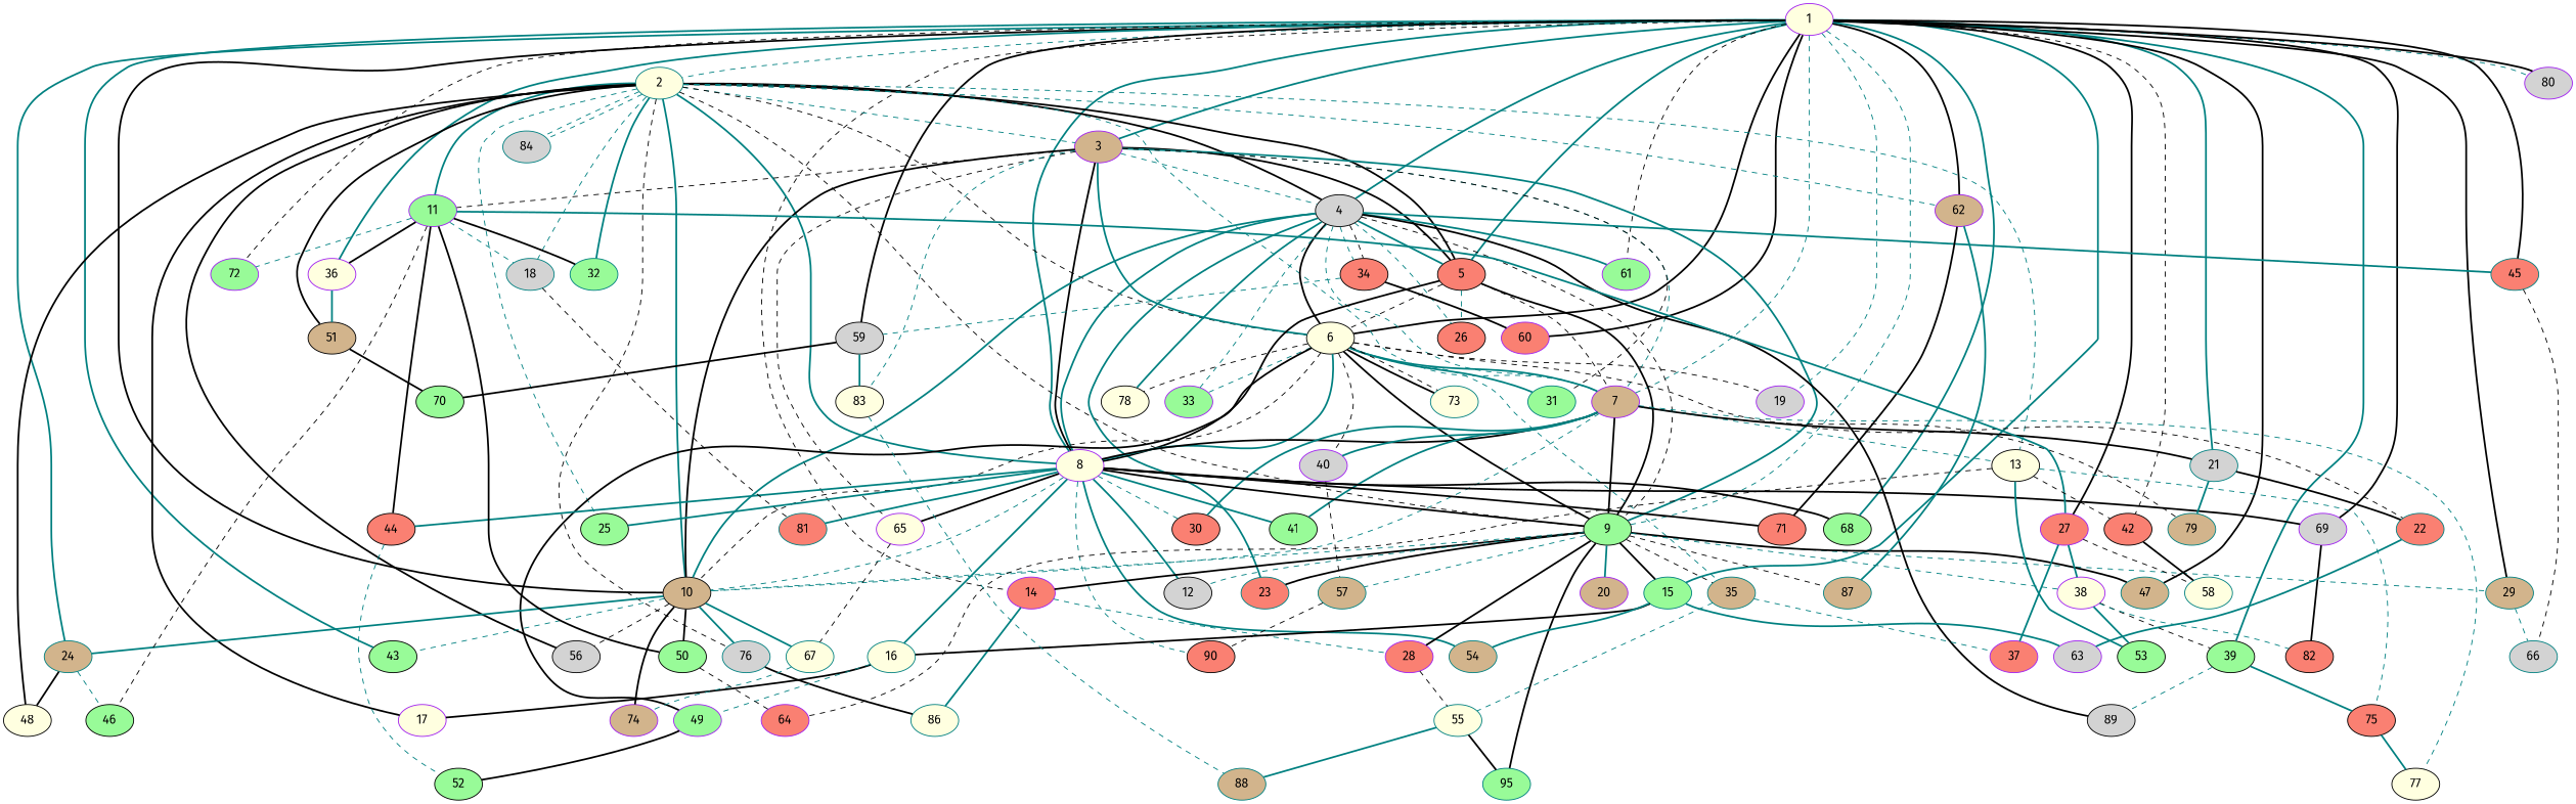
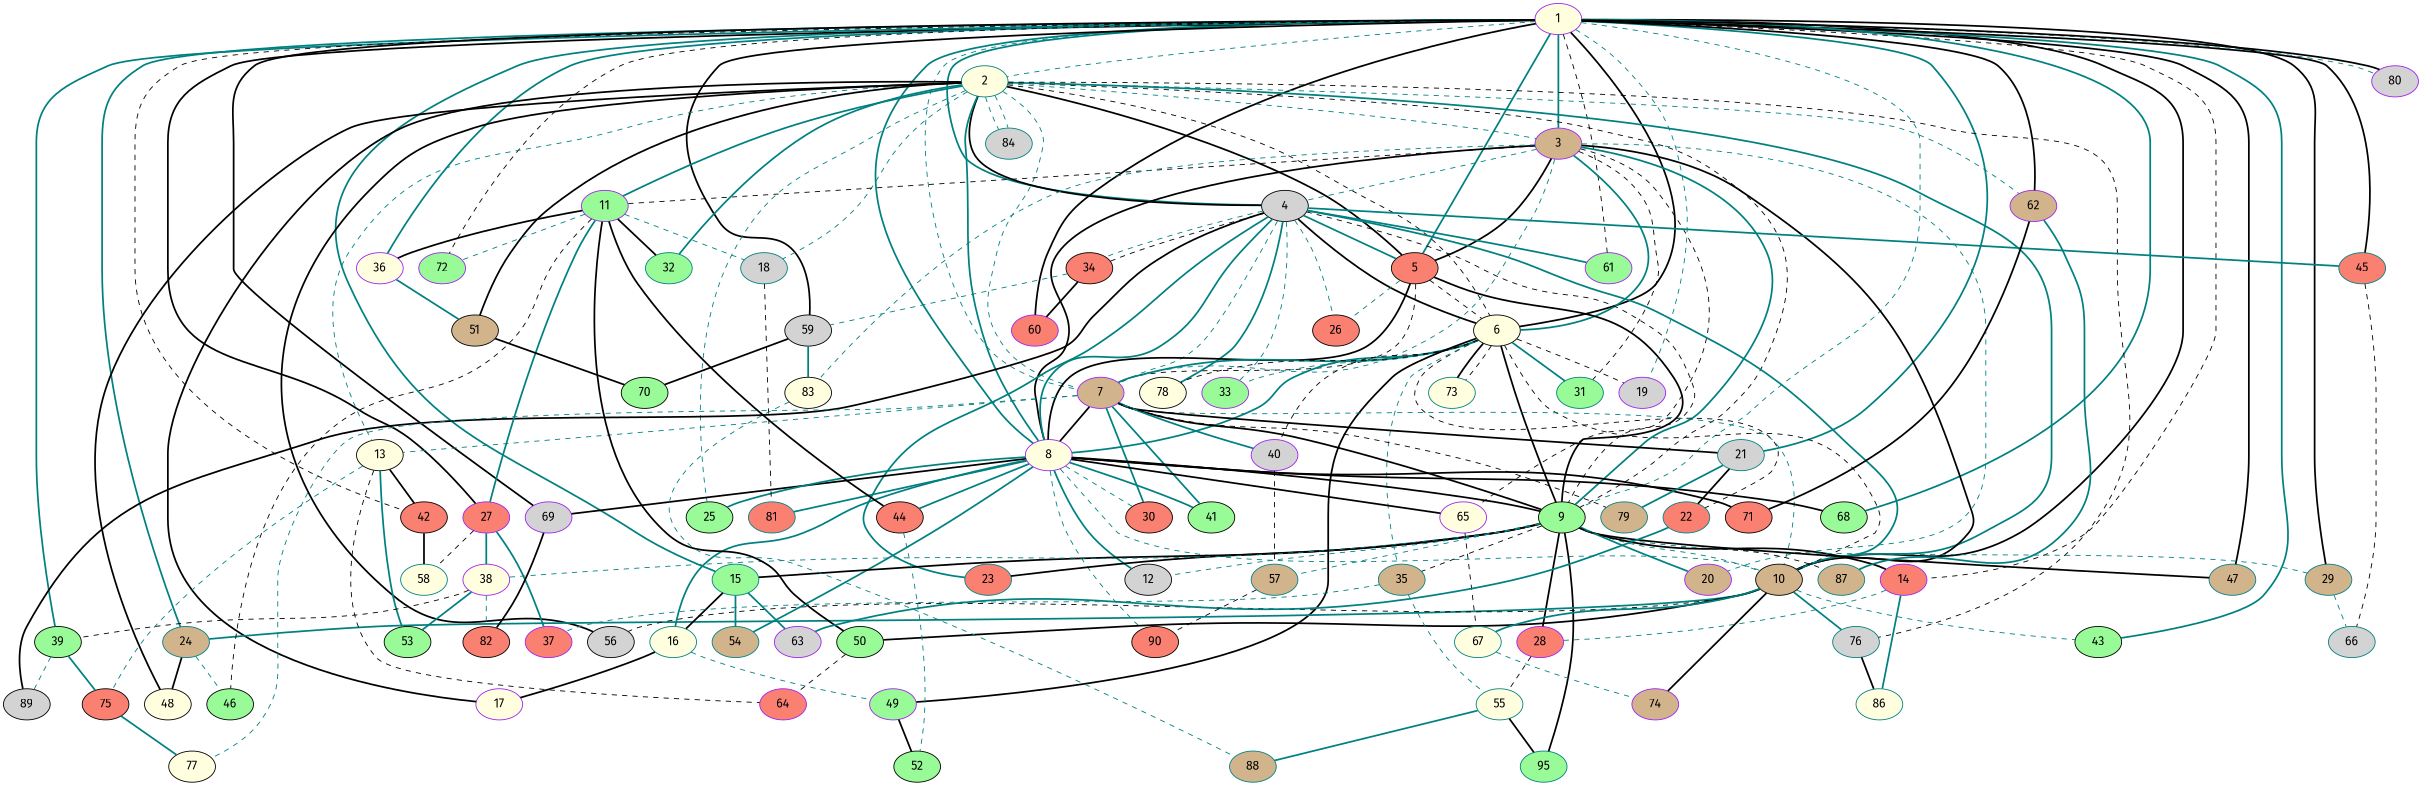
  graph {
    fontname="Fira Sans"
    node [color=black fillcolor=salmon fontname="Fira Sans" style=filled]
    edge [color=teal fontname="Fira Sans" style=bold]
    1 [color=purple fillcolor=lightyellow]
    2 [color=teal fillcolor=lightyellow]
    3 [color=purple fillcolor=tan]
    4 [fillcolor=lightgrey]
    5
    6 [fillcolor=lightyellow]
    7 [color=purple fillcolor=tan]
    8 [color=purple fillcolor=lightyellow]
    9 [fillcolor=palegreen]
    10 [fillcolor=tan]
    14 [color=purple]
    15 [color=teal fillcolor=palegreen]
    19 [color=purple fillcolor=lightgrey]
    21 [color=teal fillcolor=lightgrey]
    24 [color=teal fillcolor=tan]
    27 [color=purple]
    29 [color=teal fillcolor=tan]
    36 [color=purple fillcolor=lightyellow]
    39 [fillcolor=palegreen]
    42
    43 [fillcolor=palegreen]
    45 [color=teal]
    47 [color=teal fillcolor=tan]
    59 [fillcolor=lightgrey]
    60 [color=purple]
    61 [color=purple fillcolor=palegreen]
    62 [color=purple fillcolor=tan]
    68 [fillcolor=palegreen]
    69 [color=purple fillcolor=lightgrey]
    72 [color=purple fillcolor=palegreen]
    80 [color=purple fillcolor=lightgrey]
    11 [color=purple fillcolor=palegreen]
    13 [fillcolor=lightyellow]
    17 [color=purple fillcolor=lightyellow]
    18 [color=teal fillcolor=lightgrey]
    25 [fillcolor=palegreen]
    32 [color=teal fillcolor=palegreen]
    48 [fillcolor=lightyellow]
    51 [fillcolor=tan]
    56 [fillcolor=lightgrey]
    76 [color=teal fillcolor=lightgrey]
    84 [color=teal fillcolor=lightgrey]
    20 [color=purple fillcolor=tan]
    31 [color=teal fillcolor=palegreen]
    65 [color=purple fillcolor=lightyellow]
    83 [fillcolor=lightyellow]
    23 [color=teal]
    26
    33 [color=purple fillcolor=palegreen]
    34
    78 [fillcolor=lightyellow]
    89 [fillcolor=lightgrey]
    22 [color=teal]
    35 [color=teal fillcolor=tan]
    40 [color=purple fillcolor=lightgrey]
    49 [color=purple fillcolor=palegreen]
    73 [color=teal fillcolor=lightyellow]
    30
    41 [fillcolor=palegreen]
    77 [fillcolor=lightyellow]
    79 [color=teal fillcolor=tan]
    12 [fillcolor=lightgrey]
    16 [color=teal fillcolor=lightyellow]
    44
    54 [color=teal fillcolor=tan]
    71
    81 [color=teal]
    90
    28 [color=purple]
    38 [color=purple fillcolor=lightyellow]
    57 [color=teal fillcolor=tan]
    n72 [color=teal fillcolor=palegreen label=95]
    87 [color=teal fillcolor=tan]
    50 [fillcolor=palegreen]
    67 [color=teal fillcolor=lightyellow]
    74 [color=purple fillcolor=tan]
    86 [color=teal fillcolor=lightyellow]
    63 [color=purple fillcolor=lightgrey]
    46 [fillcolor=palegreen]
    37 [color=purple]
    58 [color=teal fillcolor=lightyellow]
    66 [color=teal fillcolor=lightgrey]
    75
    70 [fillcolor=palegreen]
    82
    53 [fillcolor=palegreen]
    64 [color=purple]
    88 [color=teal fillcolor=tan]
    55 [color=teal fillcolor=lightyellow]
    52 [fillcolor=palegreen]
    1 -- 2 [style=dashed]
    1 -- 3
    1 -- 4
    1 -- 5
    1 -- 6 [color=black]
    1 -- 7 [style=dashed]
    1 -- 8
    1 -- 9 [style=dashed]
    1 -- 10 [color=black]
    1 -- 14 [color=black style=dashed]
    1 -- 15
    1 -- 19 [style=dashed]
    1 -- 21
    1 -- 24
    1 -- 27 [color=black]
    1 -- 29 [color=black]
    1 -- 36
    1 -- 39
    1 -- 42 [color=black style=dashed]
    1 -- 43
    1 -- 45 [color=black]
    1 -- 47 [color=black]
    1 -- 59 [color=black]
    1 -- 60 [color=black]
    1 -- 61 [color=black style=dashed]
    1 -- 62 [color=black]
    1 -- 68
    1 -- 69 [color=black]
    1 -- 72 [color=black style=dashed]
    1 -- 80 [style=dashed]
    1 -- 80 [color=black]
    2 -- 3 [style=dashed]
    2 -- 4 [color=black]
    2 -- 5 [color=black]
    2 -- 6 [color=black style=dashed]
    2 -- 7 [style=dashed]
    2 -- 8
    2 -- 9 [color=black style=dashed]
    2 -- 10
    2 -- 62 [style=dashed]
    2 -- 11
    2 -- 13 [style=dashed]
    2 -- 17 [color=black]
    2 -- 18 [style=dashed]
    2 -- 25 [style=dashed]
    2 -- 32
    2 -- 48 [color=black]
    2 -- 51 [color=black]
    2 -- 56 [color=black]
    2 -- 76 [color=black style=dashed]
    2 -- 84 [style=dashed]
    2 -- 84 [style=dashed]
    3 -- 4 [style=dashed]
    3 -- 5 [color=black]
    3 -- 6
    3 -- 7 [style=dashed]
    3 -- 8 [color=black]
    3 -- 9
    3 -- 10 [color=black]
    3 -- 11 [color=black style=dashed]
+   3 -- 20 [style=dashed]
    3 -- 31 [color=black style=dashed]
    3 -- 65 [color=black style=dashed]
    3 -- 83 [style=dashed]
    4 -- 5
    4 -- 6 [color=black]
    4 -- 7 [style=dashed]
    4 -- 8
    4 -- 9 [color=black style=dashed]
    4 -- 10
    4 -- 45
    4 -- 61
    4 -- 23
    4 -- 26 [style=dashed]
    4 -- 33 [style=dashed]
    4 -- 34 [style=dashed]
    4 -- 34 [color=black style=dashed]
    4 -- 78
    4 -- 89 [color=black]
    5 -- 6 [color=black style=dashed]
    5 -- 7 [color=black style=dashed]
    5 -- 8 [color=black]
    5 -- 9 [color=black]
    5 -- 26 [style=dashed]
    6 -- 7
    6 -- 8
    6 -- 9 [color=black]
    6 -- 10 [color=black style=dashed]
    6 -- 19 [color=black style=dashed]
    6 -- 31
    6 -- 33 [style=dashed]
    6 -- 78 [color=black style=dashed]
    6 -- 22 [color=black style=dashed]
    6 -- 35 [style=dashed]
    6 -- 40 [color=black style=dashed]
    6 -- 49 [color=black]
    6 -- 73 [color=black]
    6 -- 73 [color=black style=dashed]
    7 -- 8 [color=black]
    7 -- 9 [color=black]
    7 -- 10 [style=dashed]
    7 -- 21 [color=black]
    7 -- 13 [style=dashed]
    7 -- 40
    7 -- 30
    7 -- 41
    7 -- 77 [style=dashed]
    7 -- 79 [color=black style=dashed]
    8 -- 9 [color=black]
    8 -- 10 [style=dashed]
    8 -- 68 [color=black]
    8 -- 69 [color=black]
    8 -- 25
    8 -- 65 [color=black]
    8 -- 30 [style=dashed]
    8 -- 41
    8 -- 12
    8 -- 16
    8 -- 44
    8 -- 54
    8 -- 71 [color=black]
    8 -- 81
    8 -- 90 [style=dashed]
    9 -- 10 [style=dashed]
    9 -- 14 [color=black]
    9 -- 15 [color=black]
    9 -- 29 [style=dashed]
    9 -- 47 [color=black]
    9 -- 20
    9 -- 23 [color=black]
    9 -- 35 [color=black style=dashed]
    9 -- 12 [style=dashed]
    9 -- 28 [color=black]
    9 -- 38 [style=dashed]
    9 -- 57 [style=dashed]
    9 -- n72 [color=black]
    9 -- 87 [color=black style=dashed]
    10 -- 24
    10 -- 43 [style=dashed]
    10 -- 56 [color=black style=dashed]
    10 -- 76
    10 -- 50 [color=black]
    10 -- 67
    10 -- 74 [color=black]
    14 -- 28 [style=dashed]
    14 -- 86
    15 -- 16 [color=black]
    15 -- 54
    15 -- 63
    21 -- 22 [color=black]
    21 -- 79
    24 -- 48 [color=black]
    24 -- 46 [style=dashed]
    27 -- 38
    27 -- 37
    27 -- 58 [color=black style=dashed]
    29 -- 66 [style=dashed]
    36 -- 51
    39 -- 89 [style=dashed]
    39 -- 75
    42 -- 58 [color=black]
    45 -- 66 [color=black style=dashed]
    59 -- 83
    59 -- 70 [color=black]
    62 -- 71 [color=black]
    62 -- 87
    69 -- 82 [color=black]
    11 -- 27
    11 -- 36 [color=black]
    11 -- 72 [style=dashed]
    11 -- 18 [style=dashed]
    11 -- 32 [color=black]
    11 -- 44 [color=black]
    11 -- 50 [color=black]
    11 -- 46 [color=black style=dashed]
-   13 -- 42 [color=black style=dashed]
+   13 -- 42 [color=black]
    13 -- 75 [style=dashed]
    13 -- 53
    13 -- 64 [color=black style=dashed]
    18 -- 81 [color=black style=dashed]
    51 -- 70 [color=black]
    76 -- 86 [color=black]
    65 -- 67 [color=black style=dashed]
    83 -- 88 [style=dashed]
    34 -- 59 [style=dashed]
    34 -- 60 [color=black]
    22 -- 63
    35 -- 37 [style=dashed]
    35 -- 55 [style=dashed]
    40 -- 57 [color=black style=dashed]
    49 -- 52 [color=black]
    16 -- 17 [color=black]
    16 -- 49 [style=dashed]
    44 -- 52 [style=dashed]
    28 -- 55 [color=black style=dashed]
    38 -- 39 [color=black style=dashed]
    38 -- 82 [style=dashed]
    38 -- 53
    57 -- 90 [color=black style=dashed]
    50 -- 64 [color=black style=dashed]
    67 -- 74 [style=dashed]
    75 -- 77
    55 -- n72 [color=black]
    55 -- 88
  }
